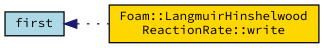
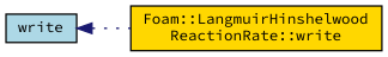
  digraph {
    rankdir=LR
    fontname="Source Code Pro"
    node [color=black fontname="Source Code Pro" fontsize=10 shape=box style=filled]
-   n1 [fillcolor=lightblue fontcolor=black height=0.2 label=first width=0.4]
+   n1 [fillcolor=lightblue fontcolor=black height=0.2 label=write width=0.4]
    n2 [height=0.2 label="Foam::LangmuirHinshelwood\lReactionRate::write" width=0.4 fillcolor=gold]
    n1 -> n2 [color=midnightblue dir=back fontname="Source Code Pro" fontsize=10 labelfontname=Helvetica labelfontsize=10 style=dotted]
  }
